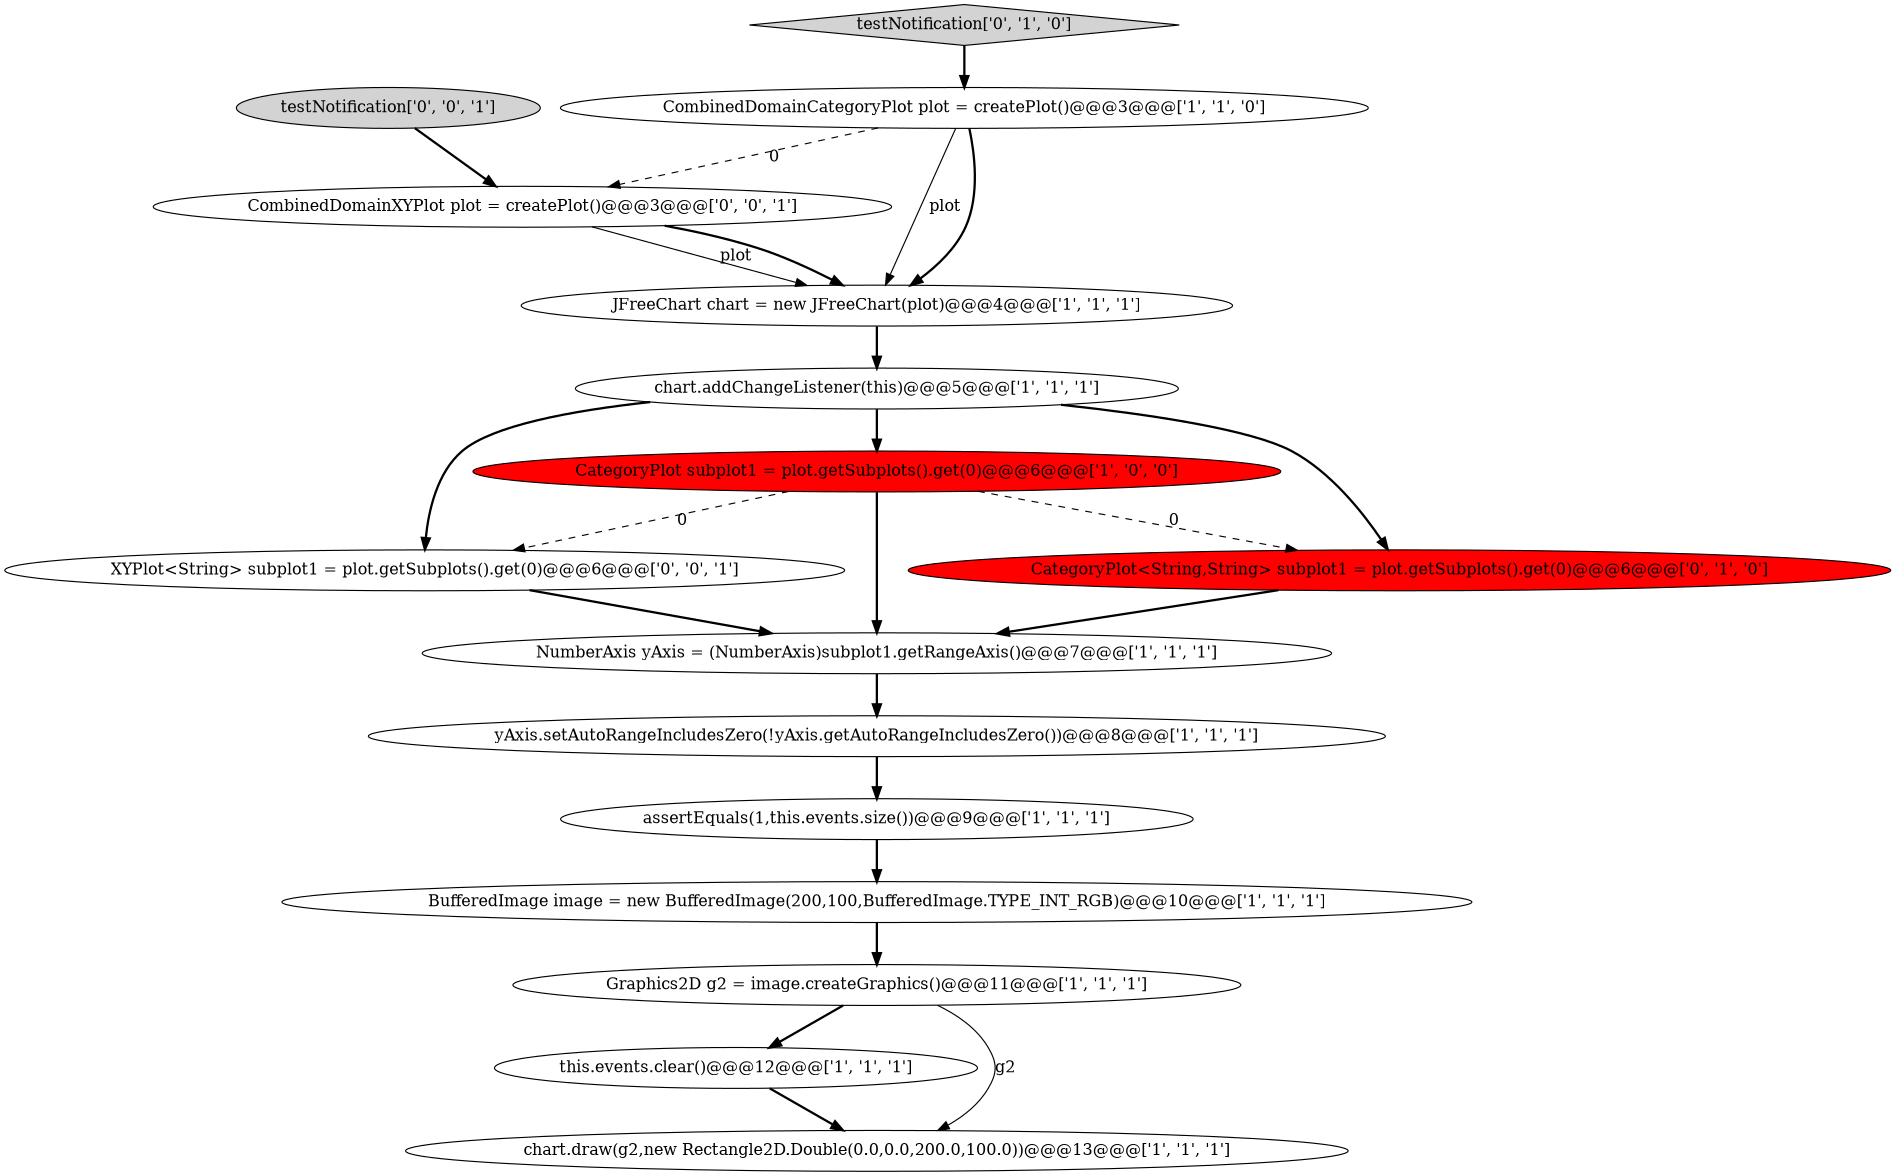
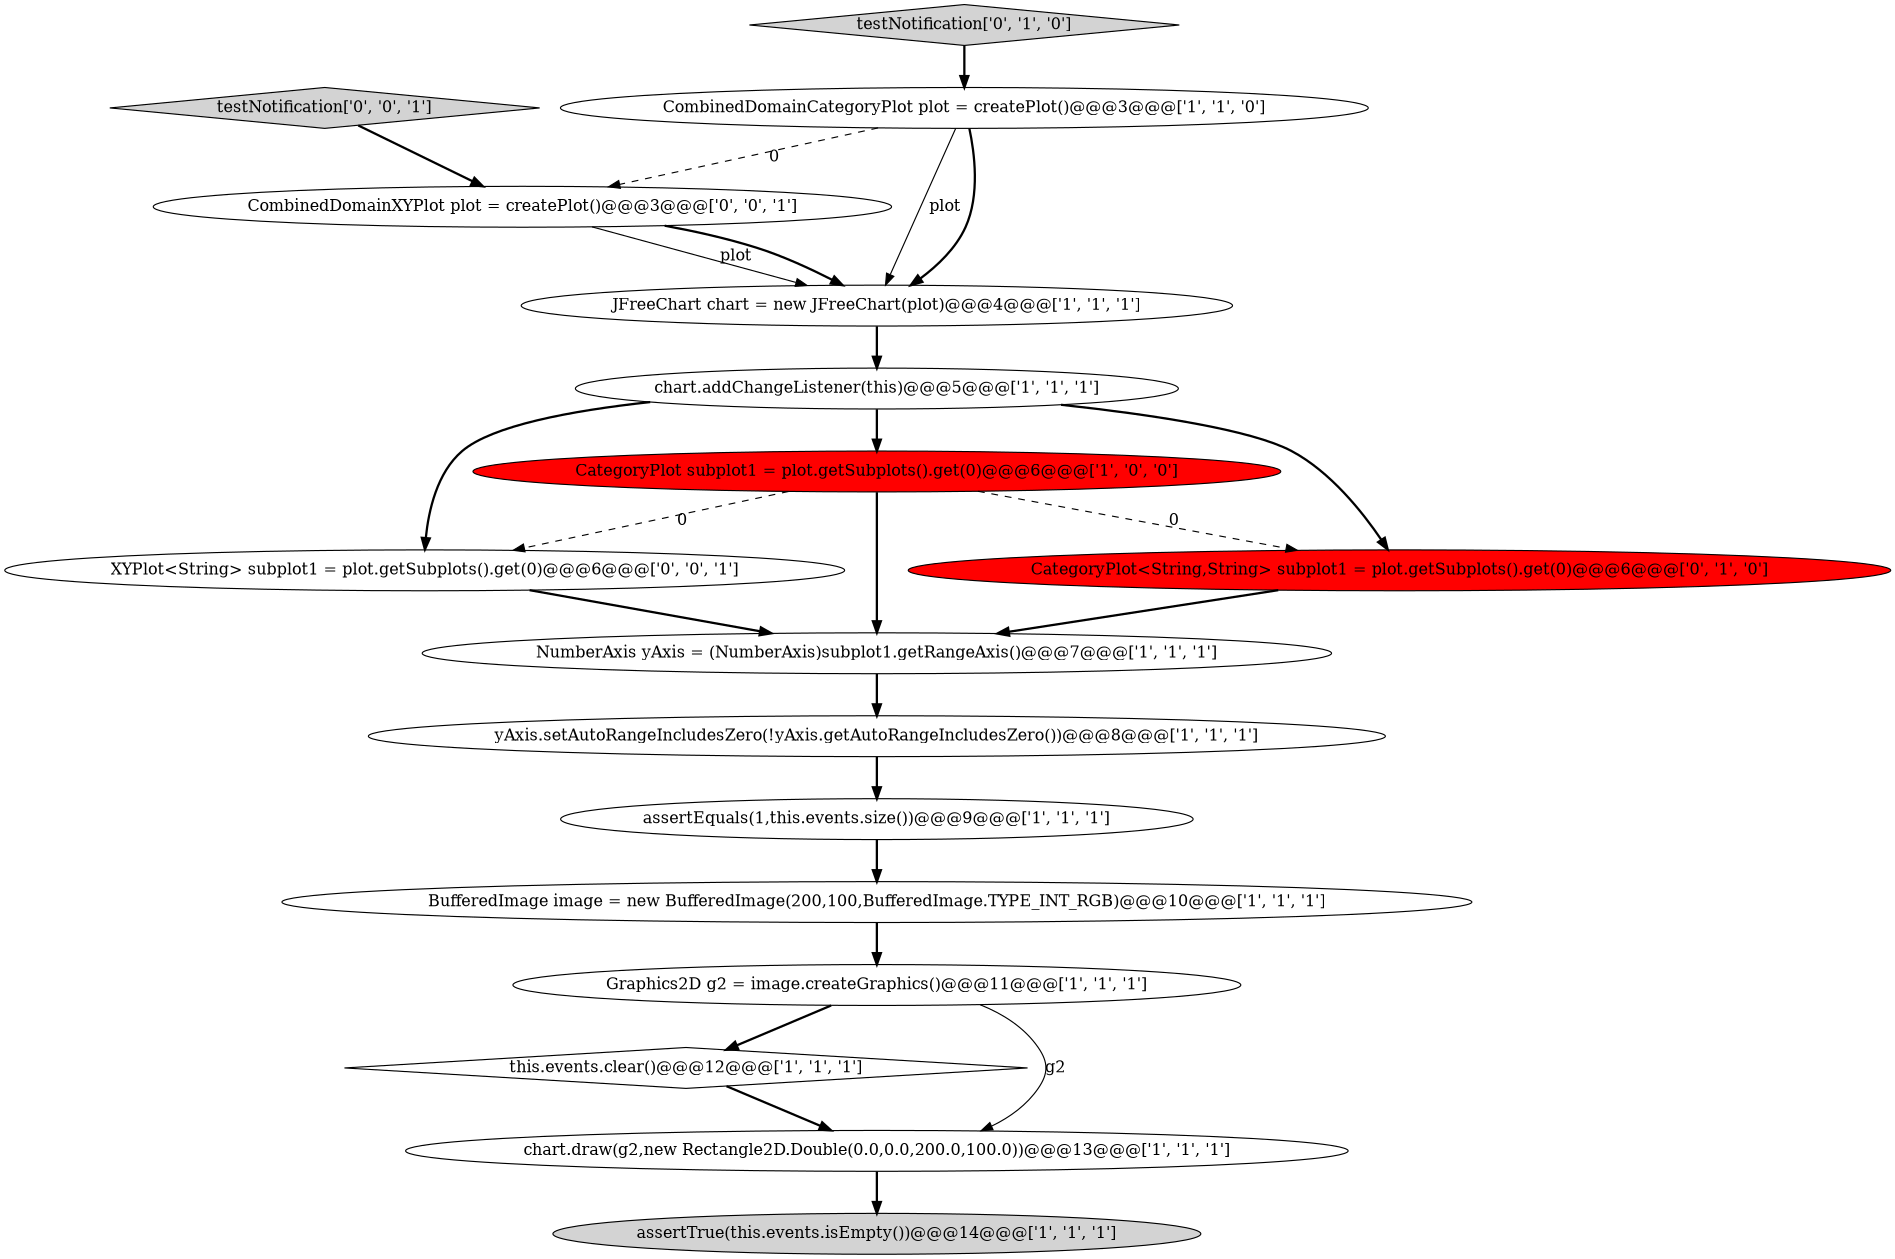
  digraph {
    node [fillcolor=white shape=ellipse style=filled]
    edge [style=bold]
+   n1 [fillcolor=lightgray label="assertTrue(this.events.isEmpty())@@@14@@@['1', '1', '1']"]
    n2 [label="yAxis.setAutoRangeIncludesZero(!yAxis.getAutoRangeIncludesZero())@@@8@@@['1', '1', '1']"]
    n3 [label="assertEquals(1,this.events.size())@@@9@@@['1', '1', '1']"]
    n4 [label="BufferedImage image = new BufferedImage(200,100,BufferedImage.TYPE_INT_RGB)@@@10@@@['1', '1', '1']"]
    n5 [label="CombinedDomainCategoryPlot plot = createPlot()@@@3@@@['1', '1', '0']"]
    n6 [label="CombinedDomainXYPlot plot = createPlot()@@@3@@@['0', '0', '1']"]
    n7 [label="JFreeChart chart = new JFreeChart(plot)@@@4@@@['1', '1', '1']"]
    n8 [label="chart.addChangeListener(this)@@@5@@@['1', '1', '1']"]
    n9 [label="NumberAxis yAxis = (NumberAxis)subplot1.getRangeAxis()@@@7@@@['1', '1', '1']"]
    n10 [label="XYPlot<String> subplot1 = plot.getSubplots().get(0)@@@6@@@['0', '0', '1']"]
    n11 [label="Graphics2D g2 = image.createGraphics()@@@11@@@['1', '1', '1']"]
    n12 [fillcolor=red label="CategoryPlot subplot1 = plot.getSubplots().get(0)@@@6@@@['1', '0', '0']"]
    n13 [fillcolor=red label="CategoryPlot<String,String> subplot1 = plot.getSubplots().get(0)@@@6@@@['0', '1', '0']"]
-   n14 [label="this.events.clear()@@@12@@@['1', '1', '1']"]
+   n14 [label="this.events.clear()@@@12@@@['1', '1', '1']" shape=diamond]
    n15 [label="chart.draw(g2,new Rectangle2D.Double(0.0,0.0,200.0,100.0))@@@13@@@['1', '1', '1']"]
    n16 [fillcolor=lightgray label="testNotification['0', '1', '0']" shape=diamond]
-   n17 [fillcolor=lightgray label="testNotification['0', '0', '1']"]
+   n17 [fillcolor=lightgray label="testNotification['0', '0', '1']" shape=diamond]
    n2 -> n3
    n3 -> n4
    n4 -> n11
    n5 -> n6 [label=0 style=dashed]
    n5 -> n7 [label=plot style=solid]
    n5 -> n7
    n6 -> n7 [label=plot style=solid]
    n6 -> n7
    n7 -> n8
    n8 -> n10
    n8 -> n12
    n8 -> n13
    n9 -> n2
    n10 -> n9
    n11 -> n14
    n11 -> n15 [label=g2 style=solid]
    n12 -> n9
    n12 -> n10 [label=0 style=dashed]
    n12 -> n13 [label=0 style=dashed]
    n13 -> n9
    n14 -> n15
+   n15 -> n1
    n16 -> n5
    n17 -> n6
  }
